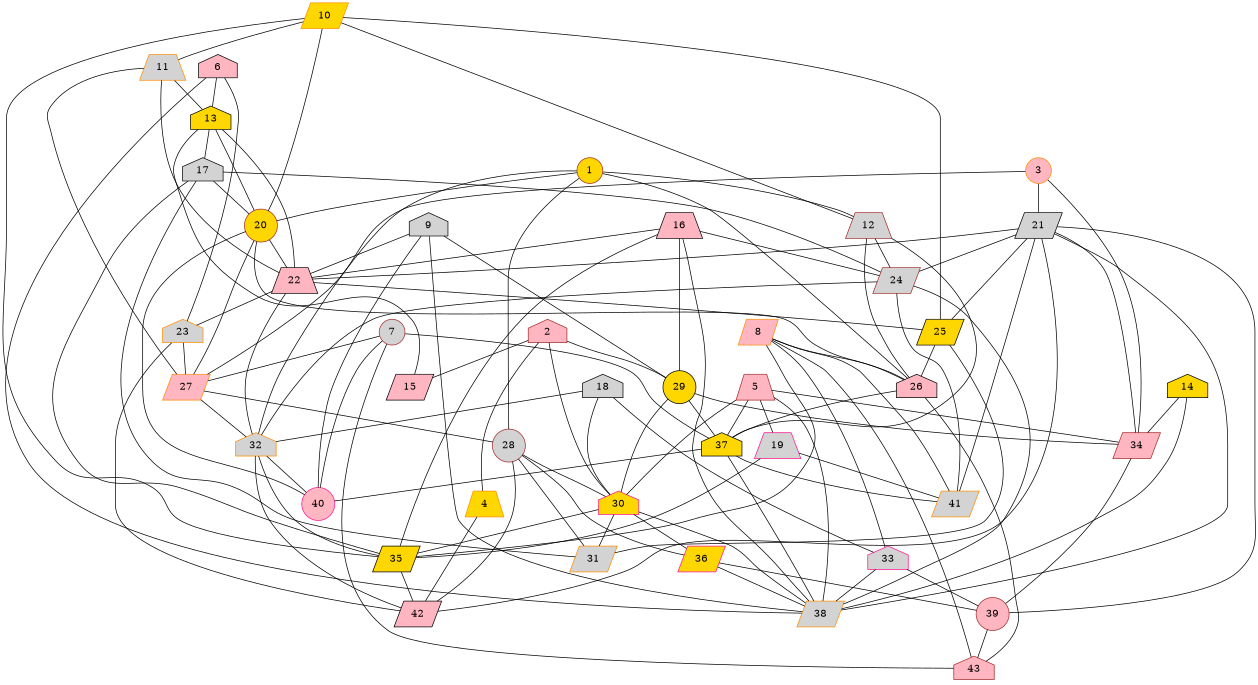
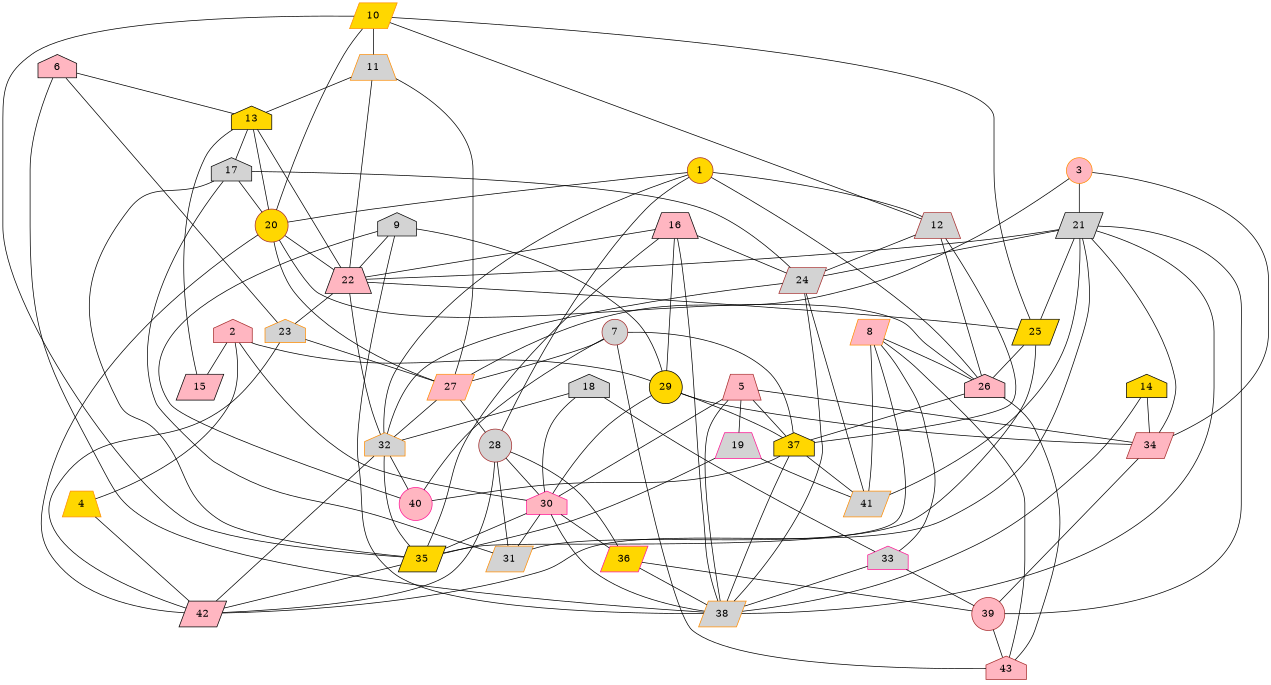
  graph {
    node [color=black fillcolor=lightgrey shape=house style=filled]
    edge [weight=1.0]
    1 [color=brown fillcolor=gold shape=circle]
    12 [color=brown shape=trapezium]
    20 [color=brown fillcolor=gold shape=circle]
    26 [fillcolor=lightpink]
    28 [color=brown shape=circle]
    32 [color=darkorange]
    37 [fillcolor=gold]
    24 [color=brown shape=parallelogram]
    27 [color=darkorange fillcolor=lightpink shape=parallelogram]
    40 [color=deeppink fillcolor=lightpink shape=circle]
    22 [fillcolor=lightpink shape=trapezium]
    43 [color=brown fillcolor=lightpink]
-   30 [color=deeppink fillcolor=gold]
+   30 [color=deeppink fillcolor=lightpink]
    42 [fillcolor=lightpink shape=parallelogram]
    31 [color=darkorange shape=parallelogram]
    36 [color=deeppink fillcolor=gold shape=parallelogram]
    35 [fillcolor=gold shape=parallelogram]
    2 [color=brown fillcolor=lightpink]
    4 [color=darkorange fillcolor=gold shape=trapezium]
    15 [fillcolor=lightpink shape=parallelogram]
    29 [fillcolor=gold shape=circle]
    34 [color=brown fillcolor=lightpink shape=parallelogram]
    38 [color=darkorange shape=parallelogram]
    3 [color=darkorange fillcolor=lightpink shape=circle]
    21 [shape=parallelogram]
    41 [color=darkorange shape=parallelogram]
    25 [fillcolor=gold shape=parallelogram]
    39 [color=brown fillcolor=lightpink shape=circle]
    5 [color=brown fillcolor=lightpink shape=trapezium]
    19 [color=deeppink shape=trapezium]
    6 [fillcolor=lightpink]
    13 [fillcolor=gold]
    23 [color=darkorange]
    17
    7 [color=brown shape=circle]
    8 [color=darkorange fillcolor=lightpink shape=parallelogram]
    33 [color=deeppink]
    9
    10 [color=darkorange fillcolor=gold shape=parallelogram]
    11 [color=darkorange shape=trapezium]
    14 [fillcolor=gold]
    16 [fillcolor=lightpink shape=trapezium]
    18
    1 -- 12 [weight=2.0]
    1 -- 20
    1 -- 26
    1 -- 28
    1 -- 32
    12 -- 26
    12 -- 37
    12 -- 24
    20 -- 26
    20 -- 27
-   20 -- 40
+   20 -- 42
    20 -- 22
    26 -- 37
    26 -- 43
    28 -- 30
    28 -- 42
    28 -- 31
    28 -- 36
    32 -- 40
    32 -- 42
    32 -- 35
    37 -- 40
    37 -- 38
    37 -- 41
    24 -- 32
    24 -- 38
    24 -- 41
    27 -- 28
    27 -- 32
    22 -- 32
    22 -- 25 [weight=2.0]
    22 -- 23
    30 -- 31
    30 -- 36
    30 -- 35
    30 -- 38
    36 -- 38
    36 -- 39
    35 -- 42
    2 -- 30 [weight=2.0]
    2 -- 4
    2 -- 15
    2 -- 29
    4 -- 42
    29 -- 37
    29 -- 30
    29 -- 34
    34 -- 39
    3 -- 27
    3 -- 34
    3 -- 21
    21 -- 24
    21 -- 22
    21 -- 42
    21 -- 34
    21 -- 38
    21 -- 41 [weight=2.0]
    21 -- 25
    21 -- 39
    25 -- 26
    25 -- 31
    39 -- 43
    5 -- 37
    5 -- 30
    5 -- 34
    5 -- 38
    5 -- 19
    19 -- 35
    19 -- 41
    6 -- 38
    6 -- 13
    6 -- 23
    13 -- 20
    13 -- 22
    13 -- 15
    13 -- 17
    23 -- 27
    23 -- 42
    17 -- 20
    17 -- 24
    17 -- 31
    17 -- 35
    7 -- 37
    7 -- 27
    7 -- 40
    7 -- 43
    8 -- 26
    8 -- 43
    8 -- 35 [weight=2.0]
    8 -- 41
    8 -- 33
    33 -- 38
    33 -- 39
    9 -- 40
    9 -- 22
    9 -- 29
    9 -- 38
    10 -- 12
    10 -- 20
    10 -- 35
    10 -- 25
    10 -- 11
    11 -- 27
    11 -- 22
    11 -- 13
    14 -- 34
    14 -- 38
    16 -- 24
    16 -- 22
    16 -- 35
    16 -- 29
    16 -- 38
    18 -- 32
    18 -- 30
    18 -- 33
  }
